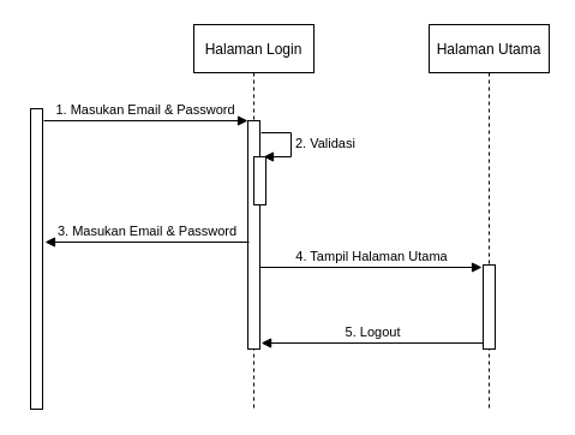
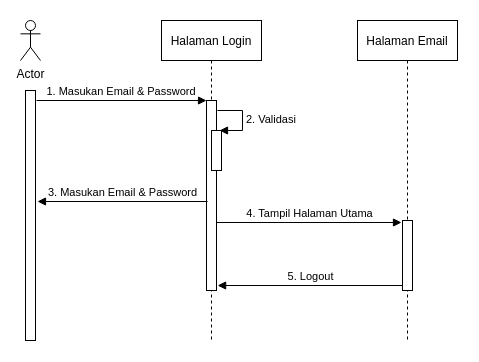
  <mxCell id="0" />
  <mxCell id="1" parent="0" />
  <mxCell id="2" value="Halaman Login" style="shape=umlLifeline;perimeter=lifelinePerimeter;container=1;collapsible=0;recursiveResize=0;rounded=0;shadow=0;strokeWidth=1;" parent="1" vertex="1"><mxGeometry x="161" y="20" width="100" height="320" as="geometry" /></mxCell>
  <mxCell id="3" value="" style="points=[];perimeter=orthogonalPerimeter;rounded=0;shadow=0;strokeWidth=1;" parent="2" vertex="1"><mxGeometry x="45" y="80" width="10" height="190" as="geometry" /></mxCell>
  <mxCell id="4" value="" style="html=1;points=[];perimeter=orthogonalPerimeter;" vertex="1" parent="2"><mxGeometry x="50" y="110" width="10" height="40" as="geometry" /></mxCell>
  <mxCell id="5" value="2. Validasi" style="edgeStyle=orthogonalEdgeStyle;html=1;align=left;spacingLeft=2;endArrow=block;rounded=0;entryX=1;entryY=0;" edge="1" parent="2"><mxGeometry relative="1" as="geometry"><mxPoint x="56" y="90" as="sourcePoint" /><Array as="points"><mxPoint x="81" y="90" /></Array><mxPoint x="58" y="110" as="targetPoint" /></mxGeometry></mxCell>
  <mxCell id="6" value="1. Masukan Email &amp; Password" style="verticalAlign=bottom;endArrow=block;entryX=0;entryY=0;shadow=0;strokeWidth=1;" parent="1" target="3" edge="1"><mxGeometry relative="1" as="geometry"><mxPoint x="36" y="100" as="sourcePoint" /></mxGeometry></mxCell>
+ <mxCell id="7" value="Actor" style="shape=umlActor;verticalLabelPosition=bottom;verticalAlign=top;html=1;" vertex="1" parent="1"><mxGeometry x="20" y="20" width="20" height="40" as="geometry" /></mxCell>
  <mxCell id="8" value="" style="html=1;points=[];perimeter=orthogonalPerimeter;" vertex="1" parent="1"><mxGeometry x="25" y="90" width="10" height="250" as="geometry" /></mxCell>
  <mxCell id="9" value="3. Masukan Email &amp;amp; Password" style="html=1;verticalAlign=bottom;endArrow=block;entryX=1.2;entryY=0.444;entryDx=0;entryDy=0;entryPerimeter=0;" edge="1" parent="1" target="8"><mxGeometry width="80" relative="1" as="geometry"><mxPoint x="207" y="201" as="sourcePoint" /><mxPoint x="331" y="200" as="targetPoint" /></mxGeometry></mxCell>
- <mxCell id="10" value="Halaman Utama" style="shape=umlLifeline;perimeter=lifelinePerimeter;container=1;collapsible=0;recursiveResize=0;rounded=0;shadow=0;strokeWidth=1;" vertex="1" parent="1"><mxGeometry x="357" y="20" width="100" height="320" as="geometry" /></mxCell>
+ <mxCell id="10" value="Halaman Email" style="shape=umlLifeline;perimeter=lifelinePerimeter;container=1;collapsible=0;recursiveResize=0;rounded=0;shadow=0;strokeWidth=1;" vertex="1" parent="1"><mxGeometry x="357" y="20" width="100" height="320" as="geometry" /></mxCell>
  <mxCell id="11" value="" style="points=[];perimeter=orthogonalPerimeter;rounded=0;shadow=0;strokeWidth=1;" vertex="1" parent="10"><mxGeometry x="45" y="200" width="10" height="70" as="geometry" /></mxCell>
  <mxCell id="12" value="4. Tampil Halaman Utama" style="html=1;verticalAlign=bottom;endArrow=block;" edge="1" parent="1"><mxGeometry width="80" relative="1" as="geometry"><mxPoint x="216" y="222" as="sourcePoint" /><mxPoint x="401" y="222" as="targetPoint" /></mxGeometry></mxCell>
  <mxCell id="13" value="5. Logout" style="html=1;verticalAlign=bottom;endArrow=block;" edge="1" parent="1"><mxGeometry width="80" relative="1" as="geometry"><mxPoint x="402" y="285" as="sourcePoint" /><mxPoint x="217.1" y="285" as="targetPoint" /></mxGeometry></mxCell>
